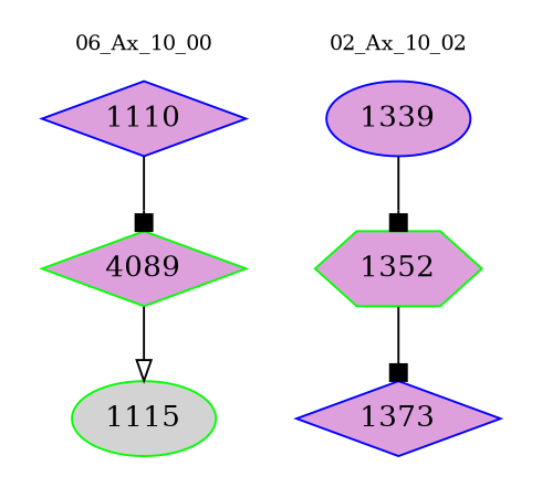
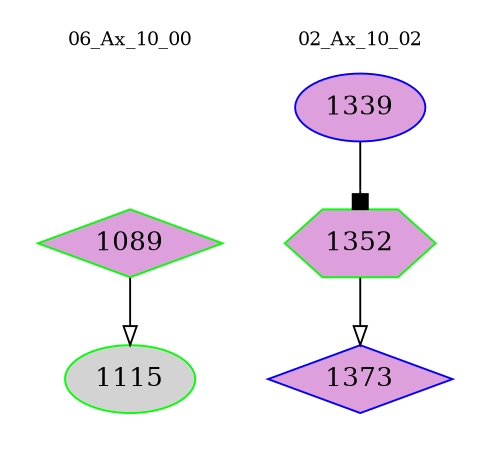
  digraph {
    node [color=blue fillcolor=plum shape=diamond style=filled]
    edge [arrowhead=box color=black]
-   n1 [label=1110]
-   n2 [color=green label=4089]
+   n2 [color=green label=1089]
    n3 [color=green fillcolor=lightgrey label=1115 shape=ellipse]
    n4 [label=1339 shape=ellipse]
    n5 [color=green label=1352 shape=hexagon]
    n6 [label=1373]
    subgraph cluster_1 {
      color=white
      fontsize=10
      label="06_Ax_10_00"
-     n1
      n2
      n3
    }
    subgraph cluster_2 {
      color=white
      fontsize=10
      label="02_Ax_10_02"
      n4
      n5
      n6
    }
-   n1 -> n2
    n2 -> n3 [arrowhead=onormal]
    n4 -> n5
-   n5 -> n6
+   n5 -> n6 [arrowhead=onormal]
  }
